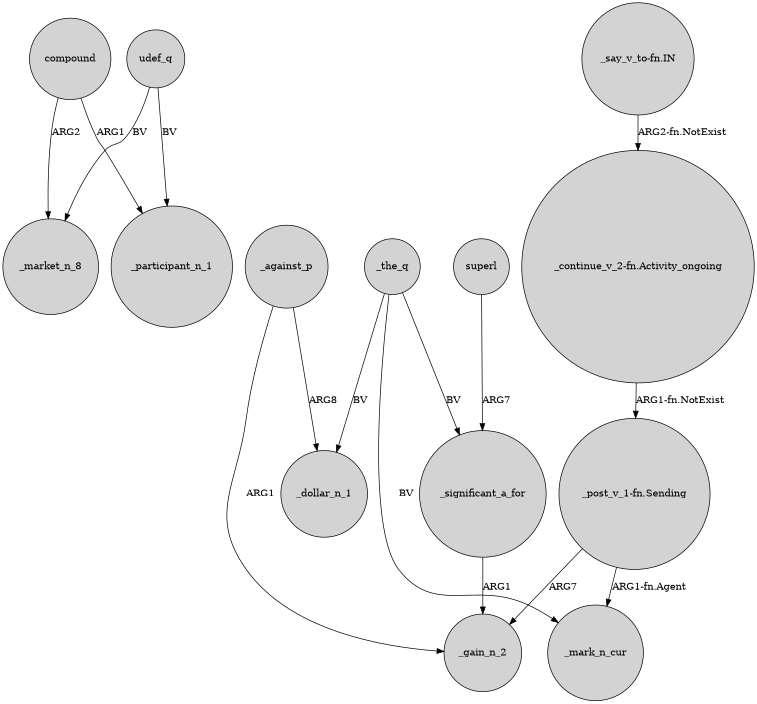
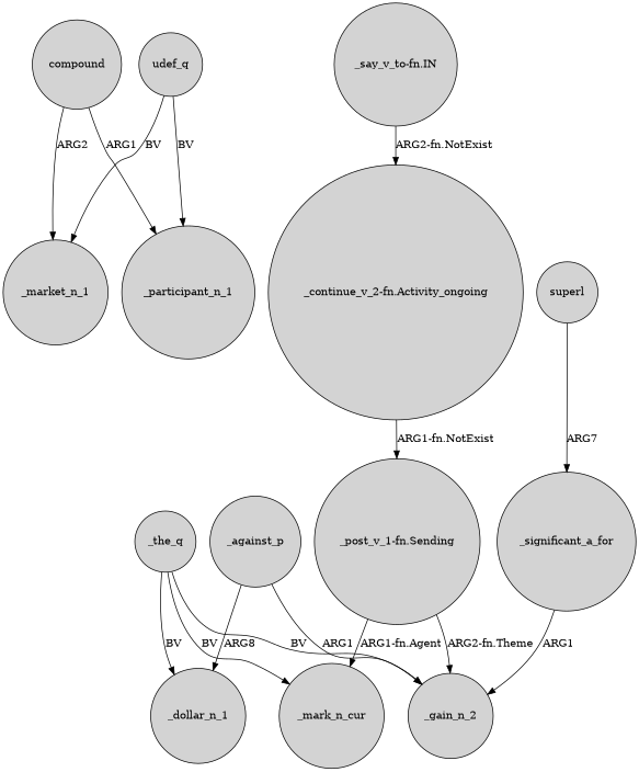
  digraph {
    node [shape=circle style=filled]
    compound
-   _market_n_1 [label=_market_n_8]
+   _market_n_1
    _participant_n_1
    _the_q
    _dollar_n_1
    n6 [label=_gain_n_2]
    _mark_n_cur
    _against_p
    "_post_v_1-fn.Sending"
    udef_q
    superl
    _significant_a_for
    "_say_v_to-fn.IN"
    "_continue_v_2-fn.Activity_ongoing"
    compound -> _market_n_1 [label=ARG2]
    compound -> _participant_n_1 [label=ARG1]
    _the_q -> _dollar_n_1 [label=BV]
-   _the_q -> _significant_a_for [label=BV]
+   _the_q -> n6 [label=BV]
    _the_q -> _mark_n_cur [label=BV]
    _against_p -> _dollar_n_1 [label=ARG8]
    _against_p -> n6 [label=ARG1]
-   "_post_v_1-fn.Sending" -> n6 [label=ARG7]
+   "_post_v_1-fn.Sending" -> n6 [label="ARG2-fn.Theme"]
    "_post_v_1-fn.Sending" -> _mark_n_cur [label="ARG1-fn.Agent"]
    udef_q -> _market_n_1 [label=BV]
    udef_q -> _participant_n_1 [label=BV]
    superl -> _significant_a_for [label=ARG7]
    _significant_a_for -> n6 [label=ARG1]
    "_say_v_to-fn.IN" -> "_continue_v_2-fn.Activity_ongoing" [label="ARG2-fn.NotExist"]
    "_continue_v_2-fn.Activity_ongoing" -> "_post_v_1-fn.Sending" [label="ARG1-fn.NotExist"]
  }
